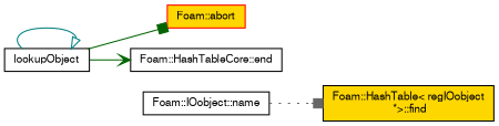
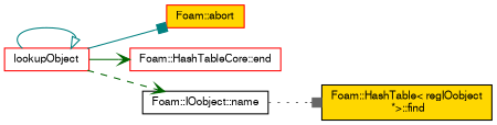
  digraph {
    rankdir=LR
    node [color=black fillcolor=white fontname=FreeSans fontsize=10 shape=record style=filled]
    edge [arrowhead=box color=teal fontname=FreeSans fontsize=10 labelfontname=FreeSans labelfontsize=10 style=solid]
-   n1 [fontcolor=black height=0.2 label=lookupObject width=0.4]
+   n1 [color=red fontcolor=black height=0.2 label=lookupObject width=0.4]
    n2 [color=red fillcolor=gold height=0.2 label="Foam::abort" width=0.4]
-   n3 [height=0.2 label="Foam::HashTableCore::end" width=0.4]
+   n3 [color=red height=0.2 label="Foam::HashTableCore::end" width=0.4]
    n4 [height=0.2 label="Foam::IOobject::name" width=0.4]
    n5 [fillcolor=gold height=0.2 label="Foam::HashTable\< regIOobject\l *\>::find" width=0.4]
    n1 -> n1 [arrowhead=onormal]
-   n1 -> n2 [color=darkgreen]
+   n1 -> n2
    n1 -> n3 [arrowhead=vee color=darkgreen]
+   n1 -> n4 [arrowhead=vee color=darkgreen style=dashed]
    n4 -> n5 [color=gray40 style=dotted]
  }
